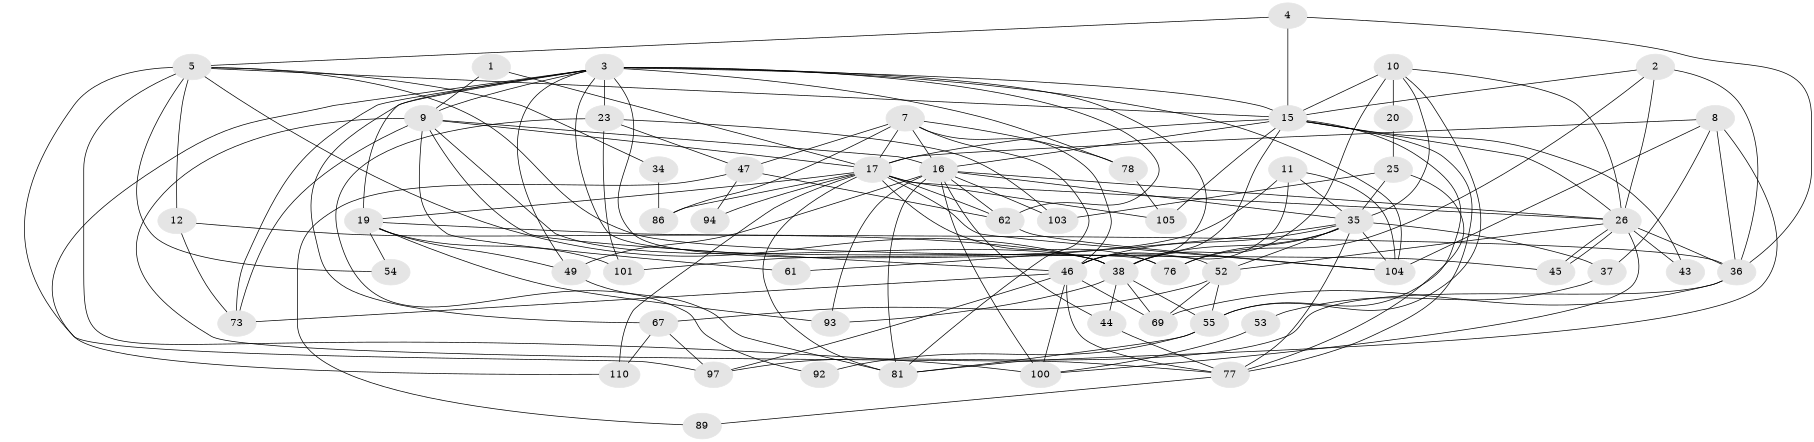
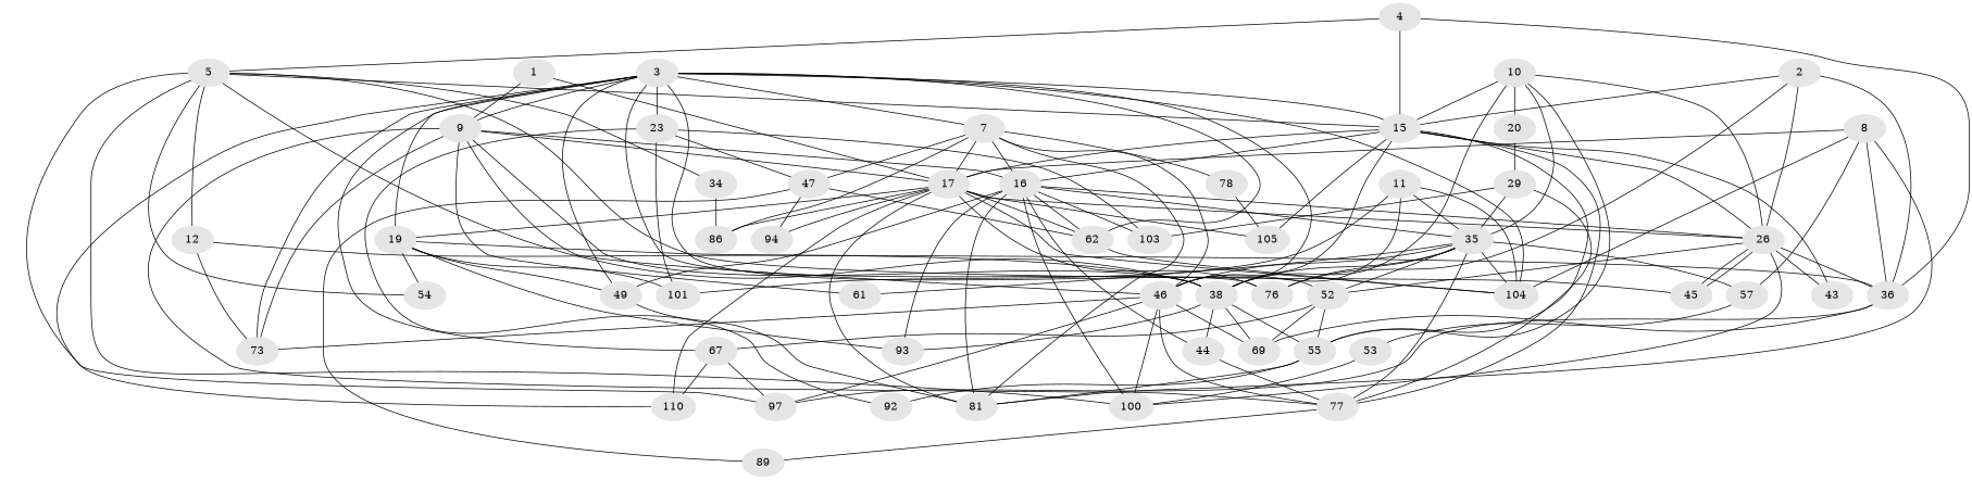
  graph {
    node [color=gray90 style=filled]
    9 [super="+106"]
    17 [super="+72+96"]
    46 [super="+111+85"]
    73
    38 [super="+42+88"]
    16 [super="+28+22+18+60+24+70"]
    61
    77 [super="+107"]
    1
    26 [super="+41"]
    76
    19 [super="+91"]
    62 [super="+66+87"]
    104
    110
    81
    86
    105 [super="+109"]
    94
    15 [super="+58+99+27"]
    55 [super="+57+79"]
    43
    2
    36 [super="+40+68"]
    52 [super="+64"]
    45
    100
    97
    69
    3 [super="+13+6"]
    7 [super="+21"]
    23 [super="+30"]
    49 [super="+90"]
    67
    47 [super="+74"]
    78
    54
    101
    93
    103
    92
    5 [super="+14+102"]
    12
    34
    4
    44 [super="+65+75"]
    35 [super="+80+98+95+71"]
    89
    8 [super="+33"]
-   37
+   37 [label=57]
    53
    10 [super="+48"]
    20
-   25 [super="+29"]
+   25 [super="+29" label=29]
    11 [super="+63"]
    9 -- 17
    9 -- 46
    9 -- 73
    9 -- 38
    9 -- 16
    9 -- 61
    9 -- 77
    17 -- 26
    17 -- 76
    17 -- 19
    17 -- 62
    17 -- 104
    17 -- 110
    17 -- 81
    17 -- 86
    17 -- 105
    17 -- 94
    46 -- 73
    46 -- 77
    46 -- 100
    46 -- 97
    46 -- 69
    38 -- 55
    38 -- 69
    38 -- 93
    38 -- 44 [weight=2]
    16 -- 26
    16 -- 62
    16 -- 81
    16 -- 100
    16 -- 49 [weight=2]
    16 -- 93 [weight=2]
    16 -- 103 [weight=2]
    16 -- 44
    16 -- 35
    77 -- 89
    1 -- 9
    1 -- 17
    26 -- 43
    26 -- 36
    26 -- 52
    26 -- 45
    26 -- 45
    26 -- 100
    19 -- 36
    19 -- 49
    19 -- 54
    19 -- 101
    19 -- 93
    62 -- 104
    15 -- 17
    15 -- 38
    15 -- 16 [weight=3]
    15 -- 77
    15 -- 26
    15 -- 105
    15 -- 55
    15 -- 43
    55 -- 81
    55 -- 92
    2 -- 26
    2 -- 76
    2 -- 15
    2 -- 36
    36 -- 97
    36 -- 69
    52 -- 55
    52 -- 69
    52 -- 67
    3 -- 9
    3 -- 46
    3 -- 73
    3 -- 76
    3 -- 19
    3 -- 62
    3 -- 104
    3 -- 110
    3 -- 15
    3 -- 52
-   3 -- 78
+   3 -- 7
    3 -- 23
    3 -- 49
    3 -- 67
    7 -- 17
    7 -- 46
    7 -- 16
    7 -- 81
    7 -- 86
    7 -- 47
    7 -- 78
    23 -- 47
    23 -- 101
    23 -- 103
    23 -- 92
    49 -- 81
    67 -- 110
    67 -- 97
    47 -- 62 [weight=2]
    47 -- 94
    47 -- 89
    78 -- 105
    5 -- 38
    5 -- 15
    5 -- 45
    5 -- 100
    5 -- 97
    5 -- 54
    5 -- 12
    5 -- 34
    12 -- 73
    12 -- 38
    34 -- 86
    4 -- 15
    4 -- 36
    4 -- 5
    44 -- 77
    35 -- 46
    35 -- 38 [weight=2]
    35 -- 61
    35 -- 77 [weight=2]
    35 -- 76 [weight=2]
    35 -- 104
    35 -- 52
    35 -- 37
    8 -- 17 [weight=2]
    8 -- 104
    8 -- 81
    8 -- 36
    8 -- 37
    37 -- 53
    53 -- 100
    10 -- 38
    10 -- 26
    10 -- 15 [weight=2]
    10 -- 55
    10 -- 35
    10 -- 20
    20 -- 25
    25 -- 77
    25 -- 103
    25 -- 35
    11 -- 46
    11 -- 104
    11 -- 101
    11 -- 35
  }
